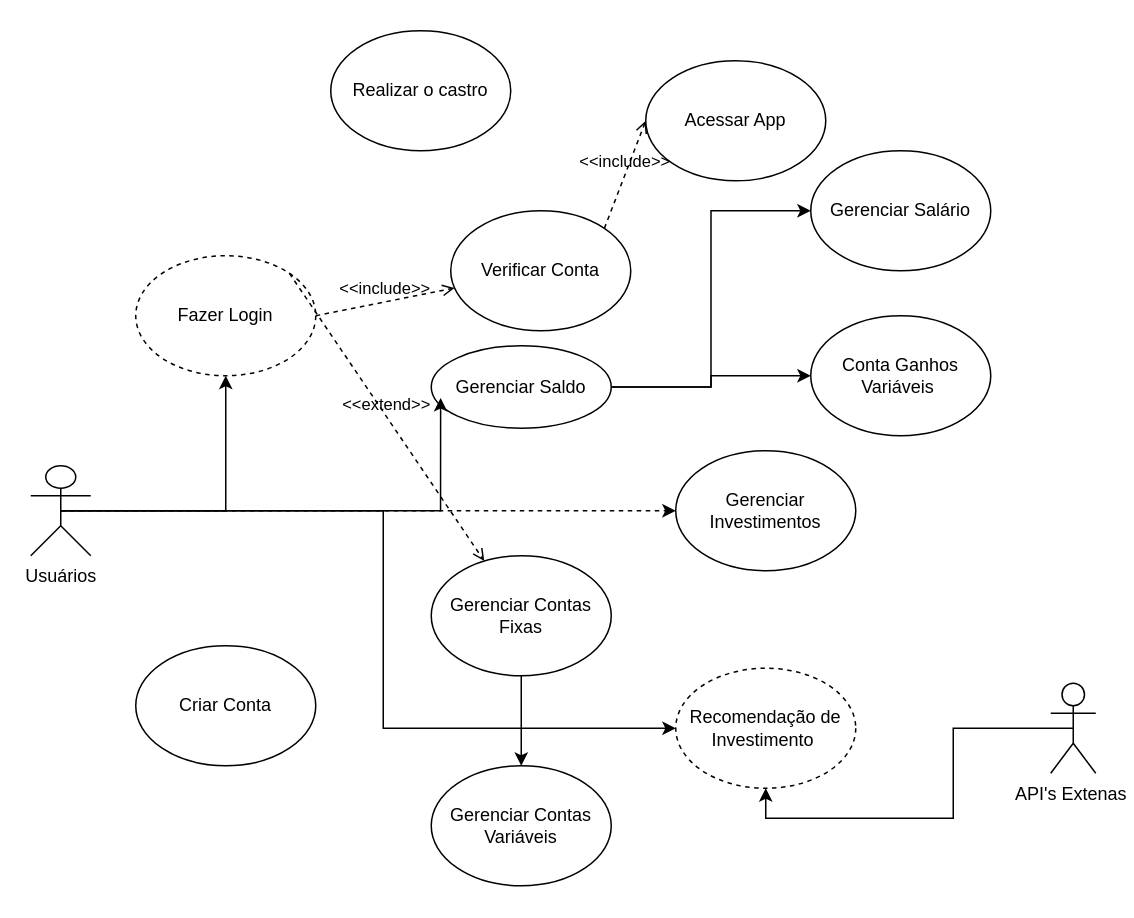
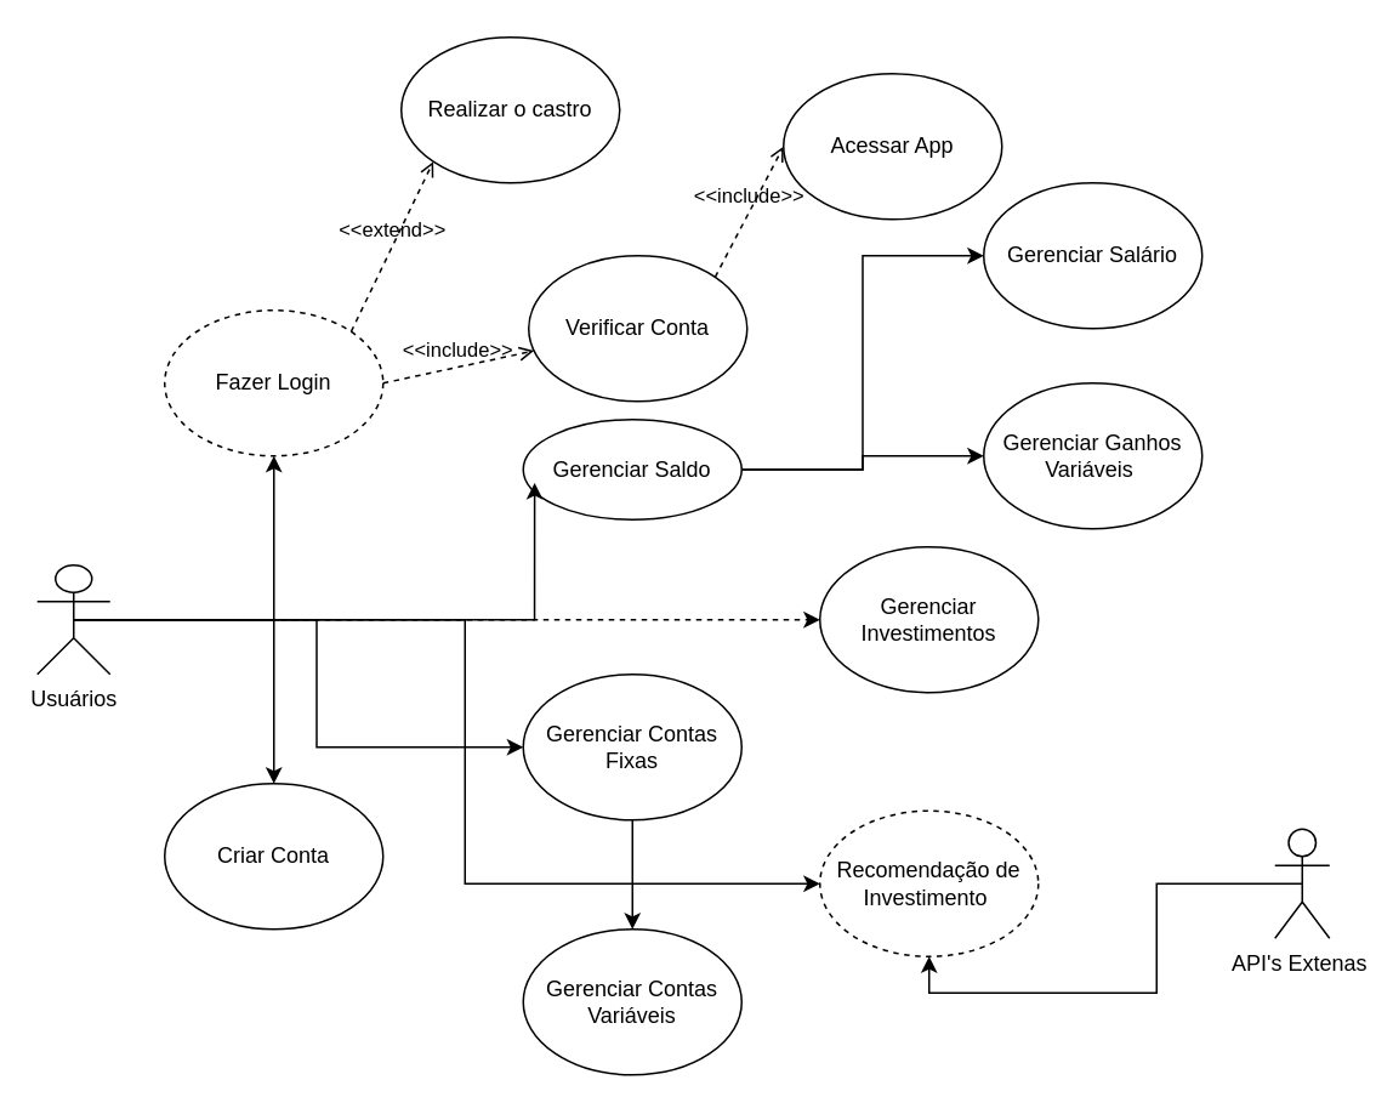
  <mxCell id="0" />
  <mxCell id="1" parent="0" />
  <mxCell id="2" value="Fazer Login" style="ellipse;whiteSpace=wrap;html=1;dashed=1;" vertex="1" parent="1"><mxGeometry x="90" y="170" width="120" height="80" as="geometry" /></mxCell>
  <mxCell id="3" style="edgeStyle=orthogonalEdgeStyle;rounded=0;orthogonalLoop=1;jettySize=auto;html=1;exitX=0.5;exitY=0.5;exitDx=0;exitDy=0;exitPerimeter=0;" edge="1" parent="1" source="8" target="2"><mxGeometry relative="1" as="geometry"><mxPoint x="60" y="290" as="sourcePoint" /></mxGeometry></mxCell>
+ <mxCell id="4" style="edgeStyle=orthogonalEdgeStyle;rounded=0;orthogonalLoop=1;jettySize=auto;html=1;exitX=0.5;exitY=0.5;exitDx=0;exitDy=0;exitPerimeter=0;" edge="1" parent="1" source="8" target="13"><mxGeometry relative="1" as="geometry" /></mxCell>
+ <mxCell id="5" style="edgeStyle=orthogonalEdgeStyle;rounded=0;orthogonalLoop=1;jettySize=auto;html=1;exitX=0.5;exitY=0.5;exitDx=0;exitDy=0;exitPerimeter=0;entryX=0;entryY=0.5;entryDx=0;entryDy=0;" edge="1" parent="1" source="8" target="21"><mxGeometry relative="1" as="geometry" /></mxCell>
  <mxCell id="6" style="edgeStyle=orthogonalEdgeStyle;rounded=0;orthogonalLoop=1;jettySize=auto;html=1;exitX=0.5;exitY=0.5;exitDx=0;exitDy=0;exitPerimeter=0;dashed=1;" edge="1" parent="1" source="8" target="23"><mxGeometry relative="1" as="geometry" /></mxCell>
  <mxCell id="7" style="edgeStyle=orthogonalEdgeStyle;rounded=0;orthogonalLoop=1;jettySize=auto;html=1;exitX=0.5;exitY=0.5;exitDx=0;exitDy=0;exitPerimeter=0;entryX=0;entryY=0.5;entryDx=0;entryDy=0;" edge="1" parent="1" source="8" target="28"><mxGeometry relative="1" as="geometry" /></mxCell>
  <mxCell id="8" value="Usuários&lt;div&gt;&lt;br&gt;&lt;/div&gt;" style="shape=umlActor;verticalLabelPosition=bottom;verticalAlign=top;html=1;outlineConnect=0;" vertex="1" parent="1"><mxGeometry x="20" y="310" width="40" height="60" as="geometry" /></mxCell>
- <mxCell id="9" value="Verificar Conta" style="ellipse;whiteSpace=wrap;html=1;" vertex="1" parent="1"><mxGeometry x="300" y="140" width="120" height="80" as="geometry" /></mxCell>
- <mxCell id="10" value="&amp;lt;&amp;lt;extend&amp;gt;&amp;gt;" style="html=1;verticalAlign=bottom;labelBackgroundColor=none;endArrow=open;endFill=0;dashed=1;rounded=0;exitX=1;exitY=0;exitDx=0;exitDy=0;" edge="1" parent="1" source="2" target="21"><mxGeometry width="160" relative="1" as="geometry"><mxPoint x="310" y="270" as="sourcePoint" /><mxPoint x="470" y="270" as="targetPoint" /></mxGeometry></mxCell>
+ <mxCell id="9" value="Verificar Conta" style="ellipse;whiteSpace=wrap;html=1;" vertex="1" parent="1"><mxGeometry x="290" y="140" width="120" height="80" as="geometry" /></mxCell>
+ <mxCell id="10" value="&amp;lt;&amp;lt;extend&amp;gt;&amp;gt;" style="html=1;verticalAlign=bottom;labelBackgroundColor=none;endArrow=open;endFill=0;dashed=1;rounded=0;entryX=1;entryY=0;entryDx=0;entryDy=0;exitX=1;exitY=0;exitDx=0;exitDy=0;" edge="1" parent="1" source="2" target="12"><mxGeometry width="160" relative="1" as="geometry"><mxPoint x="310" y="270" as="sourcePoint" /><mxPoint x="470" y="270" as="targetPoint" /></mxGeometry></mxCell>
  <mxCell id="11" value="&amp;lt;&amp;lt;include&amp;gt;&amp;gt;" style="html=1;verticalAlign=bottom;labelBackgroundColor=none;endArrow=open;endFill=0;dashed=1;rounded=0;exitX=1;exitY=0.5;exitDx=0;exitDy=0;" edge="1" parent="1" source="2" target="9"><mxGeometry width="160" relative="1" as="geometry"><mxPoint x="244" y="180" as="sourcePoint" /><mxPoint x="404" y="180" as="targetPoint" /></mxGeometry></mxCell>
  <mxCell id="12" value="Realizar o castro" style="ellipse;whiteSpace=wrap;html=1;direction=west;" vertex="1" parent="1"><mxGeometry x="220" y="20" width="120" height="80" as="geometry" /></mxCell>
  <mxCell id="13" value="Criar Conta" style="ellipse;whiteSpace=wrap;html=1;" vertex="1" parent="1"><mxGeometry x="90" y="430" width="120" height="80" as="geometry" /></mxCell>
  <mxCell id="14" style="edgeStyle=orthogonalEdgeStyle;rounded=0;orthogonalLoop=1;jettySize=auto;html=1;exitX=1;exitY=0.5;exitDx=0;exitDy=0;entryX=0;entryY=0.5;entryDx=0;entryDy=0;" edge="1" parent="1" source="16" target="24"><mxGeometry relative="1" as="geometry" /></mxCell>
  <mxCell id="15" style="edgeStyle=orthogonalEdgeStyle;rounded=0;orthogonalLoop=1;jettySize=auto;html=1;exitX=1;exitY=0.5;exitDx=0;exitDy=0;" edge="1" parent="1" source="16" target="25"><mxGeometry relative="1" as="geometry" /></mxCell>
  <mxCell id="16" value="Gerenciar Saldo" style="ellipse;whiteSpace=wrap;html=1;" vertex="1" parent="1"><mxGeometry x="287" y="230" width="120" height="55" as="geometry" /></mxCell>
  <mxCell id="17" value="&amp;lt;&amp;lt;include&amp;gt;&amp;gt;" style="html=1;verticalAlign=bottom;labelBackgroundColor=none;endArrow=open;endFill=0;dashed=1;rounded=0;exitX=1;exitY=0;exitDx=0;exitDy=0;entryX=0;entryY=0.5;entryDx=0;entryDy=0;" edge="1" parent="1" source="9" target="19"><mxGeometry width="160" relative="1" as="geometry"><mxPoint x="600" y="300" as="sourcePoint" /><mxPoint x="540" y="230" as="targetPoint" /></mxGeometry></mxCell>
  <mxCell id="18" style="edgeStyle=orthogonalEdgeStyle;rounded=0;orthogonalLoop=1;jettySize=auto;html=1;exitX=0.5;exitY=0.5;exitDx=0;exitDy=0;exitPerimeter=0;entryX=0.052;entryY=0.633;entryDx=0;entryDy=0;entryPerimeter=0;" edge="1" parent="1" source="8" target="16"><mxGeometry relative="1" as="geometry" /></mxCell>
  <mxCell id="19" value="Acessar App" style="ellipse;whiteSpace=wrap;html=1;" vertex="1" parent="1"><mxGeometry x="430" y="40" width="120" height="80" as="geometry" /></mxCell>
  <mxCell id="20" style="edgeStyle=orthogonalEdgeStyle;rounded=0;orthogonalLoop=1;jettySize=auto;html=1;" edge="1" parent="1" source="21" target="22"><mxGeometry relative="1" as="geometry" /></mxCell>
  <mxCell id="21" value="Gerenciar Contas Fixas" style="ellipse;whiteSpace=wrap;html=1;" vertex="1" parent="1"><mxGeometry x="287" y="370" width="120" height="80" as="geometry" /></mxCell>
  <mxCell id="22" value="Gerenciar Contas Variáveis" style="ellipse;whiteSpace=wrap;html=1;" vertex="1" parent="1"><mxGeometry x="287" y="510" width="120" height="80" as="geometry" /></mxCell>
  <mxCell id="23" value="Gerenciar Investimentos" style="ellipse;whiteSpace=wrap;html=1;" vertex="1" parent="1"><mxGeometry x="450" y="300" width="120" height="80" as="geometry" /></mxCell>
  <mxCell id="24" value="Gerenciar Salário" style="ellipse;whiteSpace=wrap;html=1;" vertex="1" parent="1"><mxGeometry x="540" y="100" width="120" height="80" as="geometry" /></mxCell>
- <mxCell id="25" value="Conta Ganhos Variáveis&amp;nbsp;" style="ellipse;whiteSpace=wrap;html=1;" vertex="1" parent="1"><mxGeometry x="540" y="210" width="120" height="80" as="geometry" /></mxCell>
+ <mxCell id="25" value="Gerenciar Ganhos Variáveis&amp;nbsp;" style="ellipse;whiteSpace=wrap;html=1;" vertex="1" parent="1"><mxGeometry x="540" y="210" width="120" height="80" as="geometry" /></mxCell>
  <mxCell id="26" style="edgeStyle=orthogonalEdgeStyle;rounded=0;orthogonalLoop=1;jettySize=auto;html=1;exitX=0.5;exitY=0.5;exitDx=0;exitDy=0;exitPerimeter=0;entryX=0.5;entryY=1;entryDx=0;entryDy=0;" edge="1" parent="1" source="27" target="28"><mxGeometry relative="1" as="geometry" /></mxCell>
  <mxCell id="27" value="API's Extenas&amp;nbsp;" style="shape=umlActor;verticalLabelPosition=bottom;verticalAlign=top;html=1;outlineConnect=0;" vertex="1" parent="1"><mxGeometry x="700" y="455" width="30" height="60" as="geometry" /></mxCell>
  <mxCell id="28" value="Recomendação de Investimento&amp;nbsp;" style="ellipse;whiteSpace=wrap;html=1;dashed=1;" vertex="1" parent="1"><mxGeometry x="450" y="445" width="120" height="80" as="geometry" /></mxCell>
